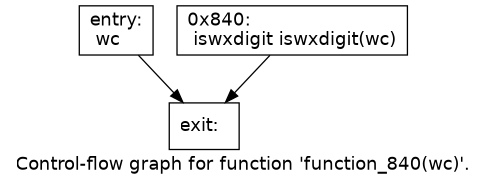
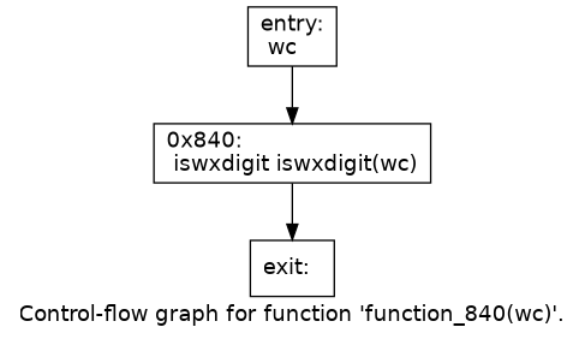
  digraph {
    fontname="DejaVu Sans"
    label="Control-flow graph for function 'function_840(wc)'."
    node [fontname="DejaVu Sans" shape=record]
    edge [fontname="DejaVu Sans"]
    n1 [label="{entry:\l  wc\l}"]
    n2 [label="{0x840:\l  iswxdigit iswxdigit(wc)\l}"]
    n3 [label="{exit:\l}"]
-   n1 -> n3
+   n1 -> n2
    n2 -> n3
  }
